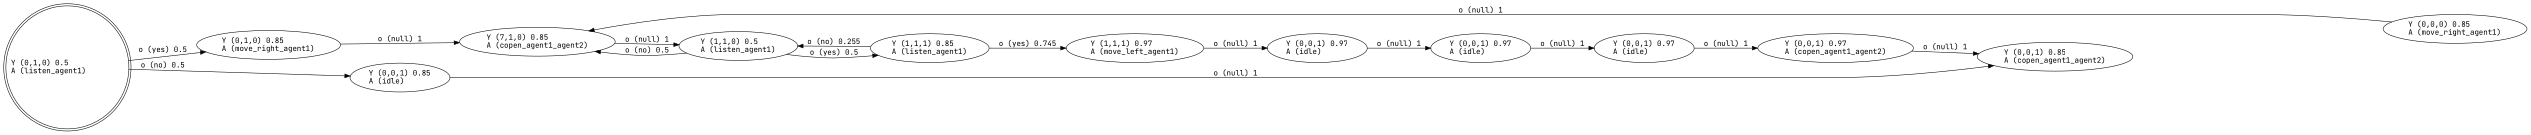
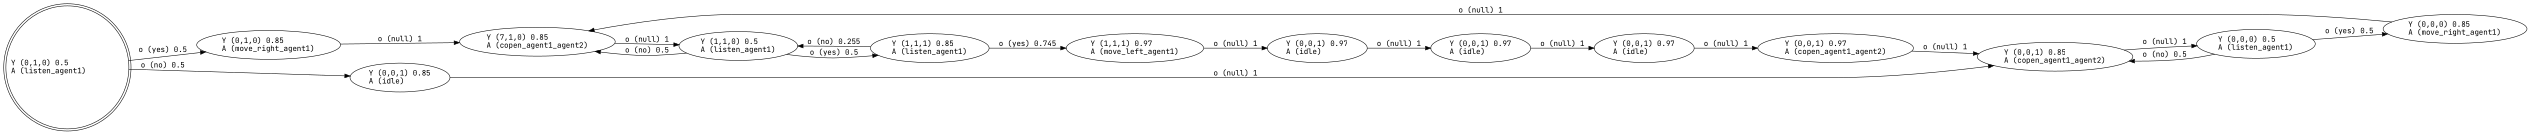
  digraph {
    fontname="JetBrains Mono"
    rankdir=LR
    node [fontname="JetBrains Mono"]
    edge [fontname="JetBrains Mono"]
    n1 [label="Y (0,1,0) 0.5\lA (listen_agent1)\l" labeljust=l shape=doublecircle]
    n2 [label="Y (0,1,0) 0.85\lA (move_right_agent1)\l"]
    n3 [label="Y (0,0,1) 0.85\lA (idle)\l"]
    n4 [label="Y (7,1,0) 0.85\lA (copen_agent1_agent2)\l"]
    n5 [label="Y (0,0,1) 0.85\lA (copen_agent1_agent2)\l"]
    n6 [label="Y (1,1,1) 0.85\lA (listen_agent1)\l"]
    n7 [label="Y (1,1,1) 0.97\lA (move_left_agent1)\l"]
    n8 [label="Y (1,1,0) 0.5\lA (listen_agent1)\l"]
    n9 [label="Y (0,0,1) 0.97\lA (idle)\l"]
    n10 [label="Y (0,0,1) 0.97\lA (idle)\l"]
    n11 [label="Y (0,0,1) 0.97\lA (copen_agent1_agent2)\l"]
+   n12 [label="Y (0,0,0) 0.5\lA (listen_agent1)\l"]
    n13 [label="Y (0,0,0) 0.85\lA (move_right_agent1)\l"]
    n14 [label="Y (0,0,1) 0.97\lA (idle)\l"]
    n1 -> n2 [label="o (yes) 0.5\l"]
    n1 -> n3 [label="o (no) 0.5\l"]
    n2 -> n4 [label="o (null) 1\l"]
    n3 -> n5 [label="o (null) 1\l"]
    n4 -> n8 [label="o (null) 1\l"]
+   n5 -> n12 [label="o (null) 1\l"]
    n6 -> n7 [label="o (yes) 0.745\l"]
    n6 -> n8 [label="o (no) 0.255\l"]
    n7 -> n9 [label="o (null) 1\l"]
    n8 -> n4 [label="o (no) 0.5\l"]
    n8 -> n6 [label="o (yes) 0.5\l"]
    n9 -> n10 [label="o (null) 1\l"]
    n10 -> n14 [label="o (null) 1\l"]
    n11 -> n5 [label="o (null) 1\l"]
+   n12 -> n5 [label="o (no) 0.5\l"]
+   n12 -> n13 [label="o (yes) 0.5\l"]
    n13 -> n4 [label="o (null) 1\l"]
    n14 -> n11 [label="o (null) 1\l"]
  }
